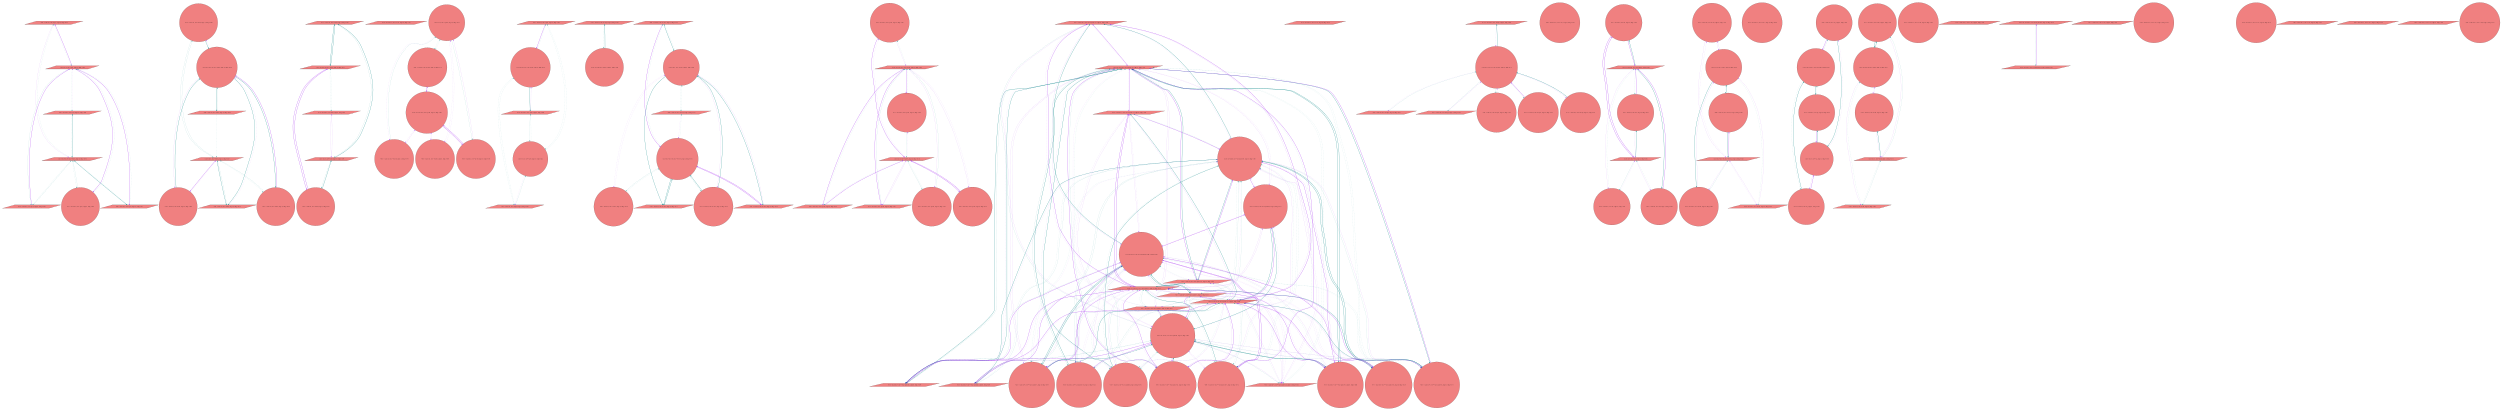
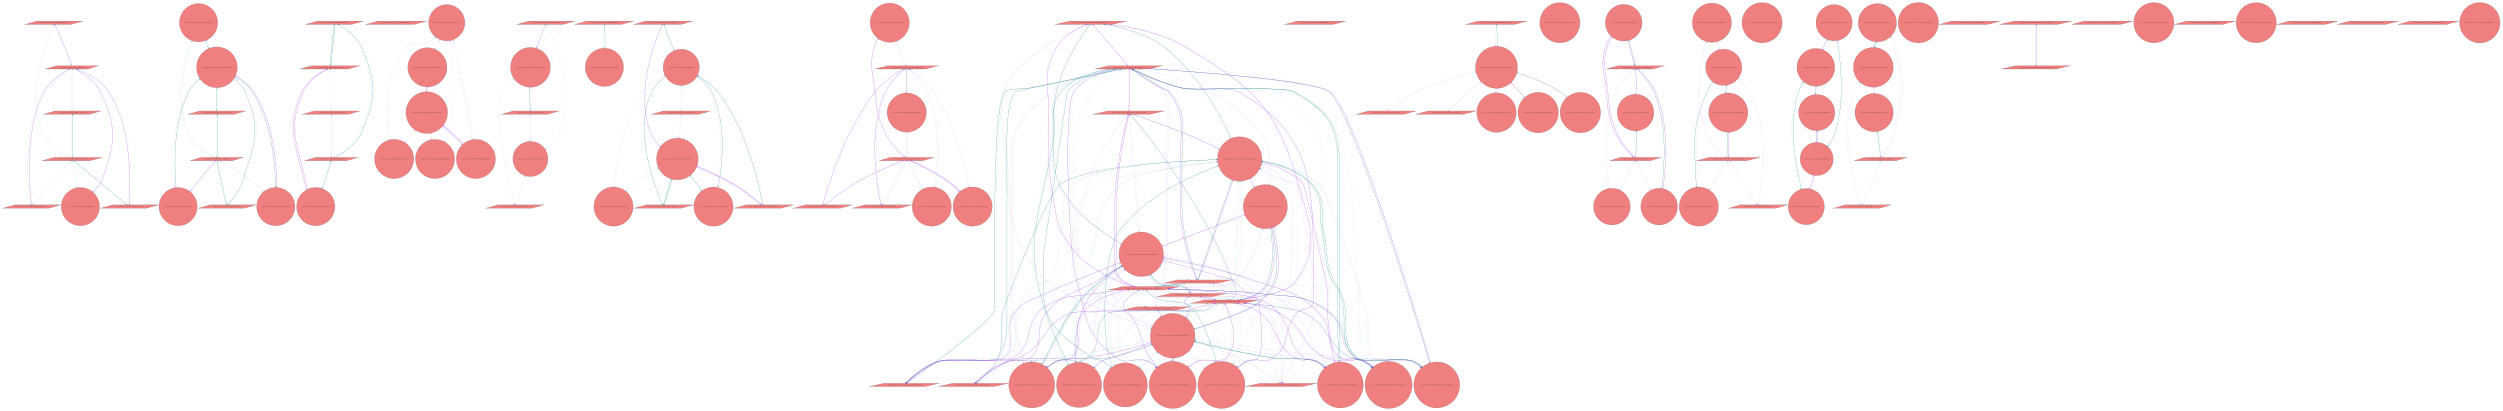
  digraph {
    fontname="Open Sans"
    node [fillcolor=lightcoral fontname="Open Sans" shape=circle style=filled]
    edge [color=purple fontname="Open Sans" style=bold]
    n1 [label="  %56 = load i32, i32* %j70, align 4, !dbg !1490" shape=parallelogram]
    n2 [label="  store i32 0, i32* %j70, align 4, !dbg !1456" shape=parallelogram]
    n3 [label="  store i32 %inc97, i32* %j70, align 4, !dbg !1493" shape=parallelogram]
    n4 [label="  %36 = load i32, i32* %j70, align 4, !dbg !1458" shape=parallelogram]
    n5 [label="  %51 = load i32, i32* %j70, align 4, !dbg !1481"]
    n6 [label="  %46 = load i32, i32* %j70, align 4, !dbg !1477" shape=parallelogram]
    n7 [label="  %58 = load i32, i32* %j70, align 4, !dbg !1493" shape=parallelogram]
    n8 [label="  %54 = load i32, i32* %i66, align 4, !dbg !1489"]
    n9 [label="  store i32 %inc100, i32* %i66, align 4, !dbg !1498"]
    n10 [label="  store i32 0, i32* %i66, align 4, !dbg !1447" shape=parallelogram]
    n11 [label="  %59 = load i32, i32* %i66, align 4, !dbg !1498"]
    n12 [label="  %39 = load i32, i32* %i66, align 4, !dbg !1473" shape=parallelogram]
    n13 [label="  %35 = load i32, i32* %i66, align 4, !dbg !1449"]
    n14 [label="  %49 = load i32, i32* %i66, align 4, !dbg !1480" shape=parallelogram]
    n15 [label="  %22 = load i32, i32* %i28, align 4, !dbg !1398" shape=parallelogram]
    n16 [label="  store i32 %inc44, i32* %i28, align 4, !dbg !1407" shape=parallelogram]
    n17 [label="  store i32 0, i32* %i28, align 4, !dbg !1379" shape=parallelogram]
    n18 [label="  %26 = load i32, i32* %i28, align 4, !dbg !1407"]
    n19 [label="  %19 = load i32, i32* %i28, align 4, !dbg !1381" shape=parallelogram]
    n20 [label="  %38 = load i32**, i32*** %a, align 8, !dbg !1471" shape=parallelogram]
    n21 [label="  store i32 0, i32* %j138, align 4, !dbg !1557"]
    n22 [label="  %90 = load i32, i32* %j138, align 4, !dbg !1575"]
    n23 [label="  %94 = load i32, i32* %j138, align 4, !dbg !1579"]
    n24 [label="  %96 = load i32, i32* %j138, align 4, !dbg !1587"]
    n25 [label="  %85 = load i32, i32* %j138, align 4, !dbg !1559"]
    n26 [label="  store i32 %inc159, i32* %j138, align 4, !dbg !1587"]
    n27 [label="  %32 = load i32, i32* %j50, align 4, !dbg !1433" shape=parallelogram]
    n28 [label="  store i32 %inc61, i32* %j50, align 4, !dbg !1436"]
    n29 [label="  store i32 0, i32* %j50, align 4, !dbg !1422"]
    n30 [label="  %33 = load i32, i32* %j50, align 4, !dbg !1436" shape=parallelogram]
    n31 [label="  %28 = load i32, i32* %j50, align 4, !dbg !1424" shape=parallelogram]
    n32 [label="  %78 = load i32, i32* %tmp, align 4, !dbg !1538" shape=parallelogram]
    n33 [label="  store i32 %68, i32* %tmp, align 4, !dbg !1528"]
    n34 [label="  %80 = load i32, i32* %i105, align 4, !dbg !1540" shape=parallelogram]
    n35 [label="  store i32 0, i32* %i105, align 4, !dbg !1509"]
    n36 [label="  store i32 %inc136, i32* %i105, align 4, !dbg !1551"]
    n37 [label="  %75 = load i32, i32* %i105, align 4, !dbg !1535"]
    n38 [label="  %70 = load i32, i32* %i105, align 4, !dbg !1530" shape=parallelogram]
    n39 [label="  %65 = load i32, i32* %i105, align 4, !dbg !1526"]
    n40 [label="  %62 = load i32, i32* %i105, align 4, !dbg !1511" shape=parallelogram]
    n41 [label="  %84 = load i32, i32* %i105, align 4, !dbg !1551" shape=parallelogram]
    n42 [label="  %82 = load i32, i32* %j109, align 4, !dbg !1541"]
    n43 [label="  store i32 %inc133, i32* %j109, align 4, !dbg !1546" shape=parallelogram]
    n44 [label="  store i32 0, i32* %j109, align 4, !dbg !1518" shape=parallelogram]
    n45 [label="  %72 = load i32, i32* %j109, align 4, !dbg !1531" shape=parallelogram]
    n46 [label="  %67 = load i32, i32* %j109, align 4, !dbg !1527"]
    n47 [label="  %63 = load i32, i32* %j109, align 4, !dbg !1520"]
    n48 [label="  %83 = load i32, i32* %j109, align 4, !dbg !1546" shape=parallelogram]
    n49 [label="  %77 = load i32, i32* %j109, align 4, !dbg !1536"]
    n50 [label="  %81 = load i32*, i32** %arrayidx127, align 8, !dbg !1539" shape=parallelogram]
    n51 [label="  store i32 %73, i32* %arrayidx125, align 4, !dbg !1537" shape=parallelogram]
    n52 [label="  store i32 %rem, i32* %arrayidx39, align 4, !dbg !1400"]
    n53 [label="  store i32 %78, i32* %arrayidx131, align 4, !dbg !1544" shape=parallelogram]
    n54 [label="  store i32 %rem55, i32* %arrayidx59, align 4, !dbg !1434" shape=parallelogram]
    n55 [label="  store i32 %mul, i32* %arrayidx88, align 4, !dbg !1482"]
    n56 [label="  store i32 %add, i32* %arrayidx95, align 4, !dbg !1491"]
    n57 [label="  %76 = load i32*, i32** %arrayidx123, align 8, !dbg !1534" shape=parallelogram]
    n58 [label="  %50 = load i32*, i32** %arrayidx86, align 8, !dbg !1479" shape=parallelogram]
    n59 [label="  %68 = load i32, i32* %arrayidx116, align 4, !dbg !1524"]
    n60 [label="  %47 = load i32, i32* %arrayidx84, align 4, !dbg !1475"]
    n61 [label="  %40 = load i32*, i32** %arrayidx78, align 8, !dbg !1471"]
    n62 [label="  %55 = load i32*, i32** %arrayidx93, align 8, !dbg !1488"]
    n63 [label="  %71 = load i32*, i32** %arrayidx118, align 8, !dbg !1529"]
    n64 [label="  %45 = load i32*, i32** %arrayidx82, align 8, !dbg !1475" shape=parallelogram]
    n65 [label="  %23 = load i32*, i32** %arrayidx37, align 8, !dbg !1397"]
    n66 [label="  %93 = load i32*, i32** %arrayidx152, align 8, !dbg !1576"]
    n67 [label="  %89 = load i32*, i32** %arrayidx147, align 8, !dbg !1572"]
    n68 [label="  %57 = load i32, i32* %arrayidx95, align 4, !dbg !1491" shape=parallelogram]
    n69 [label="  %31 = load i32*, i32** %arrayidx57, align 8, !dbg !1431" shape=parallelogram]
    n70 [label="  %73 = load i32, i32* %arrayidx121, align 4, !dbg !1529" shape=parallelogram]
    n71 [label="  %42 = load i32, i32* %arrayidx80, align 4, !dbg !1471"]
    n72 [label="  %66 = load i32*, i32** %arrayidx114, align 8, !dbg !1524" shape=parallelogram]
    n73 [label="  %74 = load i32**, i32*** %c, align 8, !dbg !1534" shape=parallelogram]
    n74 [label="  %100 = load i32, i32* %expn, align 4, !dbg !1600" shape=parallelogram]
    n75 [label="  store i32 %inc174, i32* %expn, align 4, !dbg !1612"]
    n76 [label="  %97 = load i32, i32* %expn, align 4, !dbg !1591" shape=parallelogram]
    n77 [label="  %61 = load i32, i32* %expn, align 4, !dbg !1504" shape=parallelogram]
    n78 [label="  %18 = load i32, i32* %expn, align 4, !dbg !1372"]
    n79 [label="  %102 = load i32, i32* %expn, align 4, !dbg !1612"]
    n80 [label="  %101 = load i32, i32* %expn, align 4, !dbg !1607"]
    n81 [label="  %69 = load i32**, i32*** %c, align 8, !dbg !1529"]
    n82 [label="  %41 = load i32, i32* %k, align 4, !dbg !1474"]
    n83 [label="  store i32 %inc90, i32* %k, align 4, !dbg !1484" shape=parallelogram]
    n84 [label="  store i32 0, i32* %k, align 4, !dbg !1465" shape=parallelogram]
    n85 [label="  %52 = load i32, i32* %k, align 4, !dbg !1484"]
    n86 [label="  %44 = load i32, i32* %k, align 4, !dbg !1476"]
    n87 [label="  %37 = load i32, i32* %k, align 4, !dbg !1467"]
    n88 [label="  %92 = load i32, i32* %i142, align 4, !dbg !1577"]
    n89 [label="  store i32 0, i32* %i142, align 4, !dbg !1566"]
    n90 [label="  store i32 %inc156, i32* %i142, align 4, !dbg !1582" shape=parallelogram]
    n91 [label="  %88 = load i32, i32* %i142, align 4, !dbg !1574" shape=parallelogram]
    n92 [label="  %95 = load i32, i32* %i142, align 4, !dbg !1582"]
    n93 [label="  %86 = load i32, i32* %i142, align 4, !dbg !1568"]
    n94 [label="  %53 = load i32**, i32*** %c, align 8, !dbg !1488"]
    n95 [label="  %25 = load i32, i32* %j, align 4, !dbg !1402"]
    n96 [label="  store i32 %inc41, i32* %j, align 4, !dbg !1402"]
    n97 [label="  store i32 0, i32* %j, align 4, !dbg !1388"]
    n98 [label="  %24 = load i32, i32* %j, align 4, !dbg !1399"]
    n99 [label="  %20 = load i32, i32* %j, align 4, !dbg !1390"]
    n100 [label="  %27 = load i32, i32* %i46, align 4, !dbg !1415"]
    n101 [label="  store i32 %inc64, i32* %i46, align 4, !dbg !1441"]
    n102 [label="  store i32 0, i32* %i46, align 4, !dbg !1413" shape=parallelogram]
    n103 [label="  %30 = load i32, i32* %i46, align 4, !dbg !1432" shape=parallelogram]
    n104 [label="  %34 = load i32, i32* %i46, align 4, !dbg !1441"]
    n105 [label="  %43 = load i32**, i32*** %b, align 8, !dbg !1475"]
    n106 [label="  %91 = load i32**, i32*** %c, align 8, !dbg !1576" shape=parallelogram]
    n107 [label="  store i32 %call102, i32* %arrayidx104, align 4, !dbg !1506" shape=parallelogram]
    n108 [label="  %98 = load i32, i32* %arrayidx162, align 4, !dbg !1593" shape=parallelogram]
    n109 [label="  %21 = load i32**, i32*** %a, align 8, !dbg !1397" shape=parallelogram]
    n110 [label="  %64 = load i32**, i32*** %c, align 8, !dbg !1524"]
+   n111 [label="  %79 = load i32**, i32*** %c, align 8, !dbg !1539" shape=parallelogram]
    n112 [label="  %48 = load i32**, i32*** %c, align 8, !dbg !1479"]
    n113 [label="  %87 = load i32**, i32*** %c, align 8, !dbg !1572" shape=parallelogram]
    n114 [label="  %99 = load i32**, i32*** %c, align 8, !dbg !1594" shape=parallelogram]
    n115 [label="  %60 = load i32**, i32*** %c, align 8, !dbg !1502" shape=parallelogram]
    n116 [label="  %29 = load i32**, i32*** %b, align 8, !dbg !1431"]
    n1 -> n2 [color=teal style=dotted]
    n1 -> n3 [style=dashed]
    n2 -> n1
    n2 -> n4 [color=teal style=dashed]
    n2 -> n5
    n2 -> n6
    n2 -> n7 [color=teal style=dotted]
    n3 -> n1 [color=teal style=dotted]
    n3 -> n4 [color=teal style=dotted]
    n3 -> n5 [color=teal style=dotted]
    n3 -> n6 [color=teal]
    n3 -> n7 [color=teal]
    n4 -> n2
    n4 -> n3 [color=teal style=dashed]
    n5 -> n2 [color=teal style=dotted]
    n5 -> n3 [color=teal style=dashed]
    n6 -> n2 [color=teal style=dotted]
    n6 -> n3 [color=teal style=dotted]
    n7 -> n2 [style=dotted]
    n7 -> n3 [color=teal style=dotted]
    n8 -> n9 [color=teal]
    n8 -> n10 [color=teal style=dashed]
    n9 -> n8 [style=dotted]
    n9 -> n11 [style=dashed]
    n9 -> n12 [color=teal]
    n9 -> n13 [color=teal]
    n9 -> n14 [color=teal]
    n10 -> n8 [color=teal style=dashed]
    n10 -> n11
    n10 -> n12 [color=teal]
    n10 -> n13 [color=teal style=dotted]
+   n10 -> n14 [color=teal]
    n11 -> n9 [color=teal]
    n11 -> n10 [style=dotted]
    n12 -> n9 [style=dotted]
    n12 -> n10 [color=teal style=dashed]
    n13 -> n9
    n13 -> n10 [color=teal style=dashed]
    n14 -> n9 [color=teal style=dashed]
    n14 -> n10 [color=teal style=dotted]
    n15 -> n16 [color=teal]
    n15 -> n17 [color=teal style=dashed]
    n16 -> n15 [color=teal]
    n16 -> n18
    n16 -> n19 [color=teal style=dotted]
    n17 -> n15 [color=teal]
    n17 -> n18 [color=teal style=dashed]
    n17 -> n19 [style=dashed]
    n18 -> n16
    n18 -> n17 [color=teal]
    n19 -> n16 [color=teal style=dotted]
    n19 -> n17 [style=dashed]
    n21 -> n22 [color=teal style=dotted]
    n21 -> n23 [style=dotted]
    n21 -> n24 [style=dotted]
    n21 -> n25 [color=teal style=dashed]
    n22 -> n21 [color=teal style=dotted]
    n22 -> n26
    n23 -> n21 [color=teal style=dashed]
    n23 -> n26 [style=dashed]
    n24 -> n21 [style=dotted]
    n24 -> n26 [style=dashed]
    n25 -> n21 [style=dashed]
    n25 -> n26
    n26 -> n22 [style=dashed]
    n26 -> n23 [style=dotted]
    n26 -> n24 [style=dotted]
    n26 -> n25
    n27 -> n28
    n27 -> n29 [color=teal style=dotted]
    n28 -> n27 [color=teal style=dotted]
    n28 -> n30 [color=teal style=dotted]
    n28 -> n31 [color=teal]
    n29 -> n27 [color=teal style=dotted]
    n29 -> n30 [style=dotted]
    n29 -> n31 [color=teal style=dotted]
    n30 -> n28 [color=teal style=dotted]
    n30 -> n29 [color=teal style=dashed]
    n31 -> n28 [style=dashed]
    n31 -> n29 [color=teal style=dashed]
    n32 -> n33 [color=teal style=dotted]
    n33 -> n32 [color=teal]
    n34 -> n35 [color=teal]
    n34 -> n36
    n35 -> n34 [color=teal style=dotted]
    n35 -> n37 [style=dashed]
    n35 -> n38 [color=teal]
    n35 -> n39 [style=dotted]
    n35 -> n40 [color=teal]
    n35 -> n41 [color=teal style=dotted]
    n36 -> n34 [color=teal style=dotted]
    n36 -> n37 [color=teal style=dashed]
    n36 -> n38
    n36 -> n39 [color=teal style=dashed]
    n36 -> n40 [color=teal]
    n36 -> n41 [color=teal style=dotted]
    n37 -> n35 [color=teal]
    n37 -> n36 [color=teal]
    n38 -> n35 [style=dashed]
    n38 -> n36
    n39 -> n35 [style=dotted]
    n39 -> n36 [color=teal style=dotted]
    n40 -> n36 [color=teal]
    n41 -> n35 [color=teal style=dotted]
    n41 -> n36 [style=dotted]
    n42 -> n43 [style=dashed]
    n42 -> n44
    n43 -> n42 [color=teal style=dotted]
    n43 -> n45
    n43 -> n46 [style=dashed]
    n43 -> n47 [style=dashed]
    n43 -> n48
    n43 -> n49
    n44 -> n42 [style=dotted]
    n44 -> n45 [style=dashed]
    n44 -> n46 [color=teal style=dashed]
    n44 -> n47
    n44 -> n48 [color=teal style=dotted]
    n44 -> n49 [style=dotted]
    n45 -> n43 [color=teal style=dashed]
    n45 -> n44 [style=dashed]
    n46 -> n43 [color=teal style=dashed]
    n46 -> n44 [color=teal style=dotted]
    n47 -> n43 [style=dotted]
    n47 -> n44
    n48 -> n43 [color=teal style=dotted]
    n48 -> n44
    n49 -> n43 [color=teal style=dotted]
    n49 -> n44 [color=teal style=dashed]
    n50 -> n51 [style=dotted]
    n50 -> n52 [color=teal style=dashed]
    n50 -> n53 [style=dashed]
    n50 -> n54 [style=dotted]
    n50 -> n55 [style=dashed]
    n50 -> n56 [style=dotted]
    n51 -> n50
    n51 -> n57 [color=teal style=dotted]
    n51 -> n58 [color=teal]
    n51 -> n59 [color=teal style=dashed]
    n51 -> n60 [style=dotted]
    n51 -> n61 [color=teal]
    n51 -> n62 [color=teal]
    n51 -> n63 [color=teal style=dotted]
    n51 -> n64 [style=dotted]
    n51 -> n65 [style=dashed]
    n51 -> n66
    n51 -> n67 [color=teal style=dotted]
    n51 -> n68 [style=dotted]
    n51 -> n69 [style=dashed]
    n51 -> n70
    n51 -> n71 [style=dashed]
    n51 -> n72 [style=dotted]
    n52 -> n50 [style=dashed]
    n52 -> n57 [color=teal style=dashed]
    n52 -> n58 [color=teal style=dashed]
    n52 -> n59
    n52 -> n60 [color=teal style=dashed]
    n52 -> n61 [style=dashed]
    n52 -> n62 [color=teal]
    n52 -> n63 [style=dotted]
    n52 -> n64
    n52 -> n65 [style=dotted]
    n52 -> n66
    n52 -> n67 [style=dotted]
    n52 -> n68
    n52 -> n69 [color=teal style=dashed]
    n52 -> n70 [style=dotted]
-   n52 -> n71 [style=dotted]
+   n52 -> n71
    n52 -> n72 [style=dashed]
    n53 -> n50
    n53 -> n57 [color=teal style=dotted]
    n53 -> n58
    n53 -> n59 [color=teal style=dashed]
    n53 -> n60 [color=teal style=dotted]
    n53 -> n61 [style=dashed]
    n53 -> n62 [style=dotted]
    n53 -> n63 [style=dashed]
    n53 -> n64 [color=teal style=dashed]
    n53 -> n65 [style=dotted]
    n53 -> n66 [style=dashed]
    n53 -> n67 [color=teal style=dotted]
    n53 -> n68 [color=teal style=dashed]
    n53 -> n69
    n53 -> n70 [style=dashed]
    n53 -> n71
    n53 -> n72 [color=teal]
    n54 -> n50
    n54 -> n57 [style=dashed]
    n54 -> n58
    n54 -> n59 [style=dotted]
    n54 -> n60 [style=dashed]
    n54 -> n61
    n54 -> n62
    n54 -> n63 [style=dotted]
    n54 -> n64 [style=dashed]
    n54 -> n65 [style=dotted]
    n54 -> n66 [style=dotted]
    n54 -> n67 [color=teal style=dotted]
    n54 -> n68 [color=teal style=dotted]
    n54 -> n69 [color=teal style=dotted]
    n54 -> n70 [color=teal style=dashed]
    n54 -> n71 [style=dashed]
    n54 -> n72
    n55 -> n50 [color=teal]
    n55 -> n57 [style=dotted]
    n55 -> n58 [color=teal style=dashed]
    n55 -> n59
    n55 -> n60 [color=teal style=dotted]
    n55 -> n61 [color=teal style=dotted]
    n55 -> n62 [color=teal style=dotted]
    n55 -> n63
    n55 -> n64 [color=teal style=dotted]
    n55 -> n65 [color=teal]
    n55 -> n66 [color=teal style=dashed]
-   n55 -> n67
    n55 -> n68 [style=dotted]
    n55 -> n69 [color=teal]
    n55 -> n70 [style=dotted]
    n55 -> n71
    n55 -> n72 [style=dotted]
    n56 -> n50 [color=teal]
    n56 -> n57 [style=dashed]
    n56 -> n58 [color=teal]
    n56 -> n59 [color=teal style=dashed]
    n56 -> n60 [color=teal style=dotted]
    n56 -> n61 [color=teal style=dashed]
    n56 -> n62
    n56 -> n63 [color=teal]
    n56 -> n64 [color=teal style=dotted]
    n56 -> n65 [color=teal style=dotted]
    n56 -> n66 [style=dashed]
    n56 -> n67 [color=teal style=dotted]
    n56 -> n68 [style=dotted]
    n56 -> n69 [color=teal style=dotted]
    n56 -> n70 [color=teal]
    n56 -> n71
    n56 -> n72 [color=teal style=dashed]
    n57 -> n51 [color=teal style=dotted]
    n57 -> n52 [style=dashed]
    n57 -> n53 [style=dashed]
    n57 -> n54 [style=dashed]
    n57 -> n55 [style=dotted]
    n57 -> n56 [style=dotted]
    n58 -> n51 [color=teal style=dashed]
    n58 -> n52 [color=teal style=dotted]
    n58 -> n53 [style=dotted]
    n58 -> n54 [style=dotted]
    n58 -> n55
    n58 -> n56 [style=dotted]
    n59 -> n51 [color=teal]
    n59 -> n52 [style=dotted]
    n59 -> n53 [color=teal style=dotted]
    n59 -> n54 [style=dotted]
    n59 -> n55 [color=teal style=dashed]
    n59 -> n56 [color=teal style=dashed]
    n60 -> n51 [color=teal]
    n60 -> n52 [color=teal style=dotted]
    n60 -> n53 [style=dashed]
    n60 -> n54 [color=teal style=dashed]
    n60 -> n55 [style=dashed]
    n60 -> n56 [color=teal]
    n61 -> n51
    n61 -> n52 [color=teal style=dotted]
    n61 -> n53 [color=teal]
    n61 -> n54 [color=teal]
    n61 -> n55 [color=teal style=dotted]
    n61 -> n56 [style=dashed]
    n62 -> n51 [color=teal]
    n62 -> n52 [color=teal]
    n62 -> n53
    n62 -> n54 [style=dotted]
    n62 -> n55 [style=dashed]
    n62 -> n56 [style=dashed]
    n63 -> n51 [color=teal style=dotted]
    n63 -> n52 [color=teal style=dashed]
    n63 -> n53
    n63 -> n54 [style=dotted]
    n63 -> n55 [style=dashed]
    n63 -> n56 [color=teal]
    n64 -> n51 [color=teal]
    n64 -> n52 [style=dotted]
    n64 -> n53 [style=dashed]
    n64 -> n54 [color=teal style=dashed]
    n64 -> n55
    n64 -> n56 [color=teal style=dashed]
    n65 -> n51 [style=dashed]
    n65 -> n52 [color=teal]
    n65 -> n53 [color=teal]
    n65 -> n54
    n65 -> n55 [color=teal]
    n65 -> n56 [style=dotted]
    n66 -> n51 [color=teal style=dashed]
    n66 -> n52 [color=teal]
    n66 -> n53
    n66 -> n54
    n66 -> n55 [style=dotted]
    n66 -> n56 [color=teal style=dotted]
    n67 -> n51
    n67 -> n52 [style=dashed]
    n67 -> n53 [color=teal style=dashed]
    n67 -> n54 [color=teal]
    n67 -> n55
    n67 -> n56 [color=teal style=dotted]
    n68 -> n51 [color=teal style=dotted]
    n68 -> n52 [color=teal style=dashed]
    n68 -> n53 [color=teal style=dotted]
    n68 -> n54 [color=teal style=dashed]
    n68 -> n55 [style=dashed]
    n68 -> n56 [color=teal style=dashed]
    n69 -> n51 [style=dashed]
    n69 -> n52
    n69 -> n53 [style=dashed]
    n69 -> n54 [style=dashed]
    n69 -> n55 [color=teal]
    n69 -> n56 [color=teal style=dashed]
    n70 -> n51 [color=teal]
    n70 -> n52 [color=teal style=dashed]
    n70 -> n53 [color=teal style=dashed]
    n70 -> n54 [color=teal]
    n70 -> n55 [color=teal style=dotted]
    n70 -> n56
    n71 -> n51 [style=dotted]
    n71 -> n52 [color=teal]
    n71 -> n53 [color=teal]
    n71 -> n54 [style=dashed]
    n71 -> n55 [style=dashed]
    n71 -> n56 [style=dotted]
    n72 -> n51
    n72 -> n52 [style=dotted]
    n72 -> n53 [style=dashed]
    n72 -> n54
    n72 -> n55 [style=dashed]
    n72 -> n56
    n74 -> n75 [style=dotted]
    n75 -> n74 [color=teal]
    n75 -> n76 [style=dotted]
    n75 -> n77 [color=teal style=dashed]
    n75 -> n78 [color=teal style=dashed]
    n75 -> n79 [color=teal style=dotted]
    n75 -> n80 [style=dashed]
    n76 -> n75 [color=teal style=dashed]
    n77 -> n75 [style=dashed]
    n78 -> n75 [style=dotted]
    n79 -> n75
    n80 -> n75 [color=teal]
    n82 -> n83
    n82 -> n84
    n83 -> n82 [color=teal]
    n83 -> n85 [color=teal]
    n83 -> n86 [style=dashed]
    n83 -> n87 [color=teal style=dotted]
    n84 -> n82
    n84 -> n85 [style=dashed]
    n84 -> n86 [color=teal style=dashed]
    n84 -> n87 [color=teal]
    n85 -> n83
    n85 -> n84 [color=teal style=dotted]
    n86 -> n83 [color=teal style=dotted]
    n86 -> n84 [style=dotted]
    n87 -> n83
    n87 -> n84 [style=dashed]
    n88 -> n89 [style=dashed]
    n88 -> n90 [style=dashed]
    n89 -> n88 [style=dashed]
    n89 -> n91 [color=teal style=dotted]
    n89 -> n92 [color=teal]
    n89 -> n93 [color=teal style=dotted]
    n90 -> n88 [style=dotted]
    n90 -> n91 [style=dotted]
    n90 -> n92 [style=dashed]
    n90 -> n93
    n91 -> n89 [style=dashed]
    n91 -> n90 [style=dashed]
    n92 -> n89 [style=dashed]
    n92 -> n90 [color=teal style=dashed]
    n93 -> n89 [color=teal]
    n93 -> n90 [color=teal]
    n95 -> n96
    n95 -> n97 [color=teal]
    n96 -> n95 [color=teal style=dashed]
    n96 -> n98 [color=teal style=dotted]
    n96 -> n99 [color=teal]
    n97 -> n95 [style=dotted]
    n97 -> n98 [style=dashed]
    n97 -> n99 [color=teal]
    n98 -> n96 [color=teal]
    n98 -> n97
    n99 -> n96 [color=teal style=dotted]
    n99 -> n97
    n100 -> n101 [color=teal]
    n100 -> n102 [style=dashed]
    n101 -> n100 [color=teal]
    n101 -> n103 [style=dashed]
    n101 -> n104 [style=dotted]
    n102 -> n100 [color=teal style=dashed]
    n102 -> n103 [color=teal style=dotted]
    n102 -> n104 [color=teal]
    n103 -> n101 [color=teal style=dotted]
    n103 -> n102 [color=teal style=dashed]
    n104 -> n101 [style=dashed]
    n104 -> n102 [style=dashed]
    n107 -> n108 [color=teal style=dashed]
    n108 -> n107
  }
